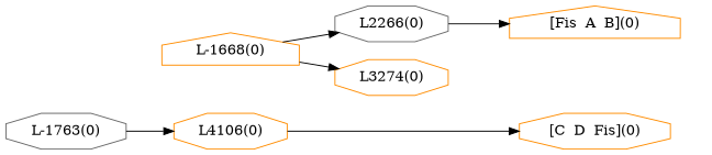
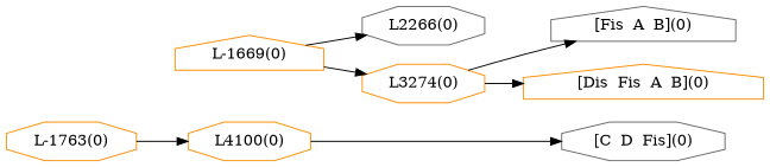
  digraph {
    rankdir=LR
    node [color=darkorange shape=octagon]
-   "L-1763(0)" [color=gray40]
-   "L4100(0)" [label="L4106(0)"]
-   "L-1669(0)" [shape=house label="L-1668(0)"]
+   "L-1763(0)"
+   "L4100(0)"
+   "L-1669(0)" [shape=house]
    n4 [color=gray40 label="L2266(0)"]
    "L3274(0)"
-   "[C  D  Fis](0)"
-   "[Fis  A  B](0)" [shape=house]
+   "[C  D  Fis](0)" [color=gray40]
+   "[Fis  A  B](0)" [color=gray40 shape=house]
+   "[Dis  Fis  A  B](0)" [shape=house]
    subgraph sub_1 {
      rank=min
      "L-1763(0)"
    }
    subgraph sub_2 {
      rank=same
      "L4100(0)"
      "L-1669(0)"
    }
    subgraph sub_3 {
      rank=same
      n4
      "L3274(0)"
    }
    subgraph sub_4 {
      rank=max
      "[C  D  Fis](0)"
      "[Fis  A  B](0)"
+     "[Dis  Fis  A  B](0)"
    }
    "L-1763(0)" -> "L4100(0)"
    "L4100(0)" -> "[C  D  Fis](0)"
    "L-1669(0)" -> n4
    "L-1669(0)" -> "L3274(0)"
-   n4 -> "[Fis  A  B](0)"
+   "L3274(0)" -> "[Fis  A  B](0)"
+   "L3274(0)" -> "[Dis  Fis  A  B](0)"
  }
